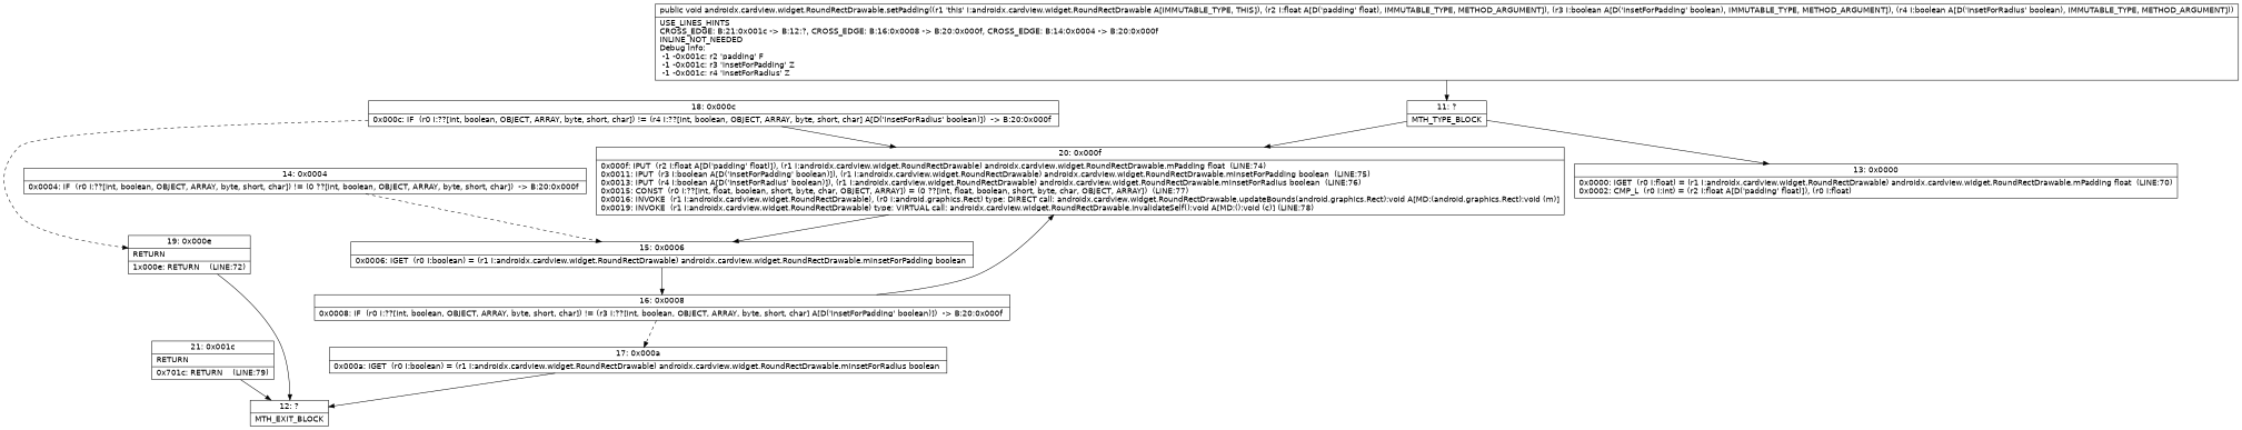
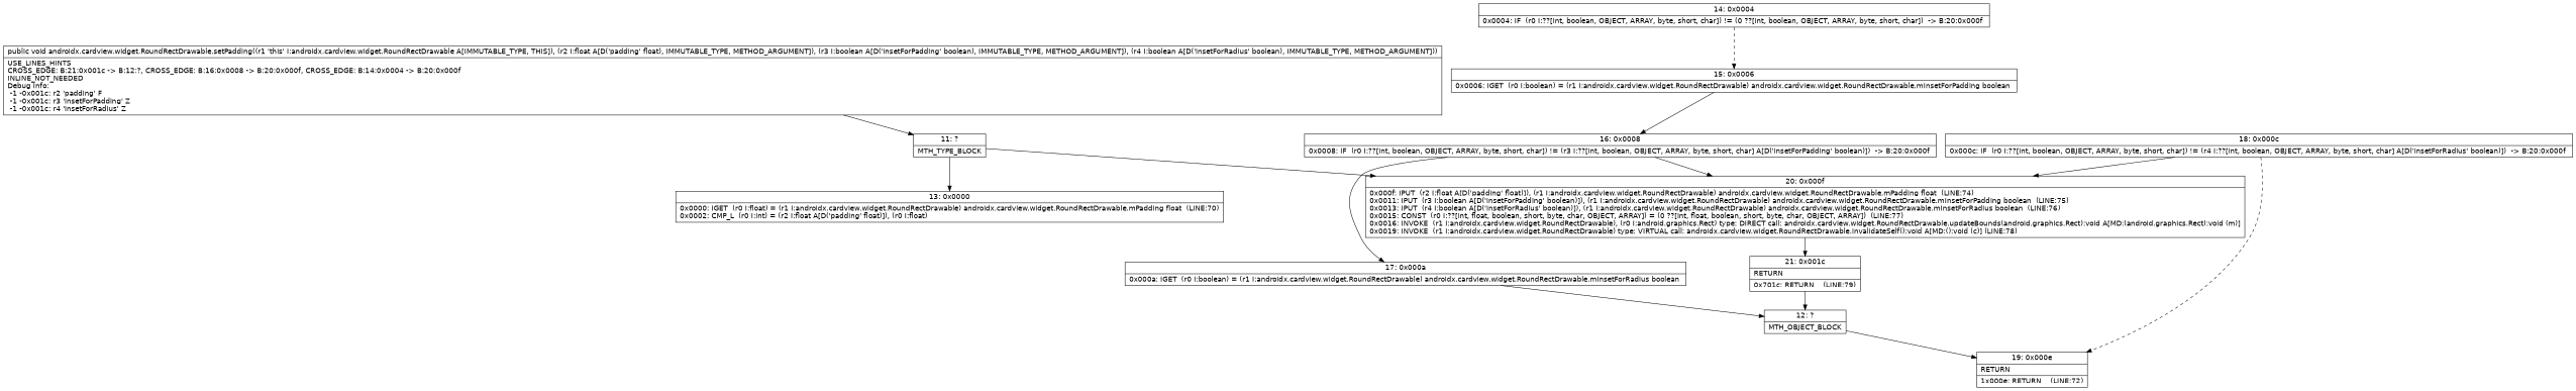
  digraph {
    fontname="DejaVu Sans"
    node [fontname="DejaVu Sans" shape=record]
    edge [fontname="DejaVu Sans"]
    n1 [label="{11\:\ ?|MTH_TYPE_BLOCK\l}"]
    n2 [label="{13\:\ 0x0000|0x0000: IGET  (r0 I:float) = (r1 I:androidx.cardview.widget.RoundRectDrawable) androidx.cardview.widget.RoundRectDrawable.mPadding float  (LINE:70)\l0x0002: CMP_L  (r0 I:int) = (r2 I:float A[D('padding' float)]), (r0 I:float) \l}"]
    n3 [label="{20\:\ 0x000f|0x000f: IPUT  (r2 I:float A[D('padding' float)]), (r1 I:androidx.cardview.widget.RoundRectDrawable) androidx.cardview.widget.RoundRectDrawable.mPadding float  (LINE:74)\l0x0011: IPUT  (r3 I:boolean A[D('insetForPadding' boolean)]), (r1 I:androidx.cardview.widget.RoundRectDrawable) androidx.cardview.widget.RoundRectDrawable.mInsetForPadding boolean  (LINE:75)\l0x0013: IPUT  (r4 I:boolean A[D('insetForRadius' boolean)]), (r1 I:androidx.cardview.widget.RoundRectDrawable) androidx.cardview.widget.RoundRectDrawable.mInsetForRadius boolean  (LINE:76)\l0x0015: CONST  (r0 I:??[int, float, boolean, short, byte, char, OBJECT, ARRAY]) = (0 ??[int, float, boolean, short, byte, char, OBJECT, ARRAY])  (LINE:77)\l0x0016: INVOKE  (r1 I:androidx.cardview.widget.RoundRectDrawable), (r0 I:android.graphics.Rect) type: DIRECT call: androidx.cardview.widget.RoundRectDrawable.updateBounds(android.graphics.Rect):void A[MD:(android.graphics.Rect):void (m)]\l0x0019: INVOKE  (r1 I:androidx.cardview.widget.RoundRectDrawable) type: VIRTUAL call: androidx.cardview.widget.RoundRectDrawable.invalidateSelf():void A[MD:():void (c)] (LINE:78)\l}"]
    n4 [label="{14\:\ 0x0004|0x0004: IF  (r0 I:??[int, boolean, OBJECT, ARRAY, byte, short, char]) != (0 ??[int, boolean, OBJECT, ARRAY, byte, short, char])  \-\> B:20:0x000f \l}"]
    n5 [label="{15\:\ 0x0006|0x0006: IGET  (r0 I:boolean) = (r1 I:androidx.cardview.widget.RoundRectDrawable) androidx.cardview.widget.RoundRectDrawable.mInsetForPadding boolean \l}"]
    n6 [label="{16\:\ 0x0008|0x0008: IF  (r0 I:??[int, boolean, OBJECT, ARRAY, byte, short, char]) != (r3 I:??[int, boolean, OBJECT, ARRAY, byte, short, char] A[D('insetForPadding' boolean)])  \-\> B:20:0x000f \l}"]
    n7 [label="{21\:\ 0x001c|RETURN\l|0x701c: RETURN    (LINE:79)\l}"]
    n8 [label="{17\:\ 0x000a|0x000a: IGET  (r0 I:boolean) = (r1 I:androidx.cardview.widget.RoundRectDrawable) androidx.cardview.widget.RoundRectDrawable.mInsetForRadius boolean \l}"]
-   n9 [label="{12\:\ ?|MTH_EXIT_BLOCK\l}"]
+   n9 [label="{12\:\ ?|MTH_OBJECT_BLOCK\l}"]
    n10 [label="{18\:\ 0x000c|0x000c: IF  (r0 I:??[int, boolean, OBJECT, ARRAY, byte, short, char]) != (r4 I:??[int, boolean, OBJECT, ARRAY, byte, short, char] A[D('insetForRadius' boolean)])  \-\> B:20:0x000f \l}"]
    n11 [label="{19\:\ 0x000e|RETURN\l|1x000e: RETURN    (LINE:72)\l}"]
    n12 [label="{public void androidx.cardview.widget.RoundRectDrawable.setPadding((r1 'this' I:androidx.cardview.widget.RoundRectDrawable A[IMMUTABLE_TYPE, THIS]), (r2 I:float A[D('padding' float), IMMUTABLE_TYPE, METHOD_ARGUMENT]), (r3 I:boolean A[D('insetForPadding' boolean), IMMUTABLE_TYPE, METHOD_ARGUMENT]), (r4 I:boolean A[D('insetForRadius' boolean), IMMUTABLE_TYPE, METHOD_ARGUMENT]))  | USE_LINES_HINTS\lCROSS_EDGE: B:21:0x001c \-\> B:12:?, CROSS_EDGE: B:16:0x0008 \-\> B:20:0x000f, CROSS_EDGE: B:14:0x0004 \-\> B:20:0x000f\lINLINE_NOT_NEEDED\lDebug Info:\l  \-1 \-0x001c: r2 'padding' F\l  \-1 \-0x001c: r3 'insetForPadding' Z\l  \-1 \-0x001c: r4 'insetForRadius' Z\l}"]
    n1 -> n2
    n1 -> n3
-   n3 -> n5
+   n3 -> n7
    n4 -> n5 [style=dashed]
    n5 -> n6
    n6 -> n3
-   n6 -> n8 [style=dashed]
+   n6 -> n8 [style=solid]
    n7 -> n9
    n8 -> n9
    n10 -> n3
    n10 -> n11 [style=dashed]
-   n11 -> n9
+   n9 -> n11
    n12 -> n1
  }
